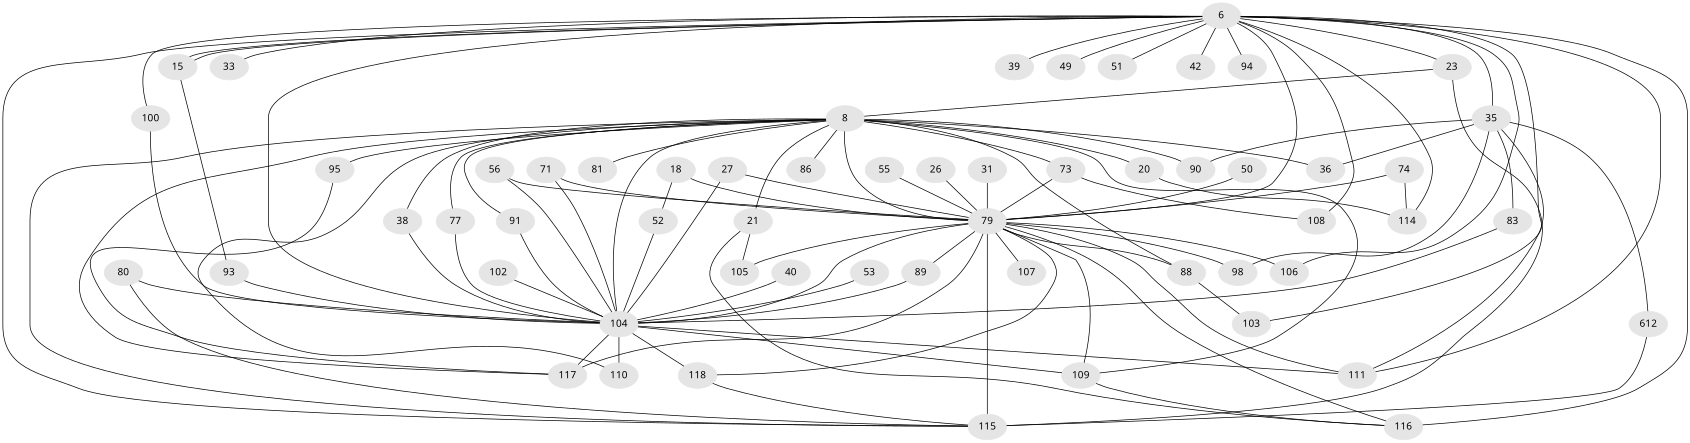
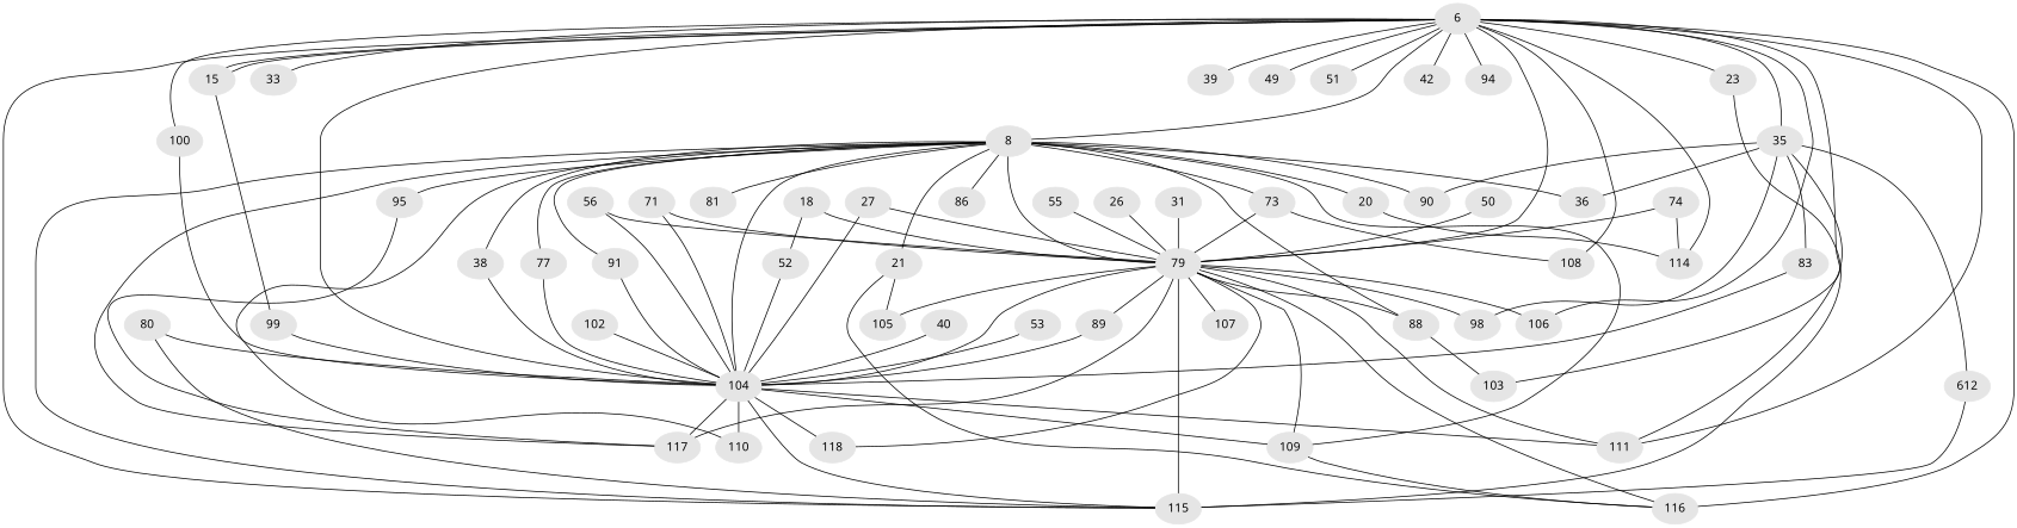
  graph {
    fontname="Noto Sans"
    node [color=gray90 fontname="Noto Sans" style=filled]
    edge [fontname="Noto Sans"]
    6 [super="+5+3"]
    8 [super="+4"]
    15
    23
    33
    35 [super="+13"]
    39
    49
    51
    79 [super="+10+47+9"]
    n11 [label=42]
    94
    100
    103
    104 [super="+65+87"]
    106 [super="+43"]
    108 [super="+99"]
    111 [super="+19+29+85"]
    114 [super="+45"]
    115 [super="+67+75+82"]
    116 [super="+113+84+97"]
    21
    36
    38
    n25 [label=20]
    73
    77
    81
    86
    88 [super="+30+37"]
    90
    91
    95 [super="+28+46+32"]
    109 [super="+78+16+60"]
    110
    117 [super="+101"]
-   93 [super="+66"]
+   93 [super="+66" label=99]
    83
    98
    n40 [label=612]
    105
    89
    107
    118
    18
    52
    26
    27
    31
    40
    50
    53 [super="+42"]
    55
    56
    71
    74
    80
    102
-   23 -- 8 [weight=6]
+   6 -- 8 [weight=6]
    6 -- 15
    6 -- 15
    6 -- 23 [weight=2]
    6 -- 33 [weight=2]
    6 -- 35 [weight=3]
    6 -- 39 [weight=2]
    6 -- 49
    6 -- 51 [weight=2]
    6 -- 79 [weight=11]
    6 -- n11 [weight=2]
    6 -- 94 [weight=2]
    6 -- 100
    6 -- 103
    6 -- 104 [weight=12]
    6 -- 106
    6 -- 108 [weight=2]
    6 -- 111
    6 -- 114 [weight=3]
    6 -- 115
    6 -- 116 [weight=5]
    8 -- 79 [weight=6]
    8 -- 104 [weight=7]
    8 -- 115 [weight=2]
    8 -- 21 [weight=2]
    8 -- 36
    8 -- 38
    8 -- n25
    8 -- 73
    8 -- 77
    8 -- 81
    8 -- 86 [weight=2]
    8 -- 88 [weight=2]
    8 -- 90
    8 -- 91
    8 -- 95 [weight=5]
    8 -- 109 [weight=4]
    8 -- 110
    8 -- 117
    15 -- 93
    23 -- 115
    35 -- 111 [weight=2]
    35 -- 36
    35 -- 90
    35 -- 83
    35 -- 98
    35 -- n40
    79 -- 104 [weight=7]
    79 -- 106
    79 -- 111 [weight=2]
    79 -- 115 [weight=5]
    79 -- 116 [weight=3]
    79 -- 88 [weight=2]
    79 -- 109
    79 -- 117 [weight=2]
    79 -- 98
    79 -- 105
    79 -- 89
    79 -- 107
    79 -- 118
    100 -- 104
    104 -- 111
-   118 -- 115
+   104 -- 115
    104 -- 109
    104 -- 110
    104 -- 117 [weight=3]
    104 -- 118
    21 -- 116
    21 -- 105
    38 -- 104
    n25 -- 114
    73 -- 79
    73 -- 108
    77 -- 104
    88 -- 103
    91 -- 104
    95 -- 117
    109 -- 116
    93 -- 104 [weight=2]
    83 -- 104
    n40 -- 115
    89 -- 104
    18 -- 79 [weight=2]
    18 -- 52
    52 -- 104
    26 -- 79 [weight=2]
    27 -- 79
    27 -- 104
    31 -- 79 [weight=2]
    40 -- 104 [weight=2]
    50 -- 79 [weight=2]
    53 -- 104 [weight=3]
    55 -- 79 [weight=2]
    56 -- 79
    56 -- 104
    71 -- 79
    71 -- 104
    74 -- 79
    74 -- 114
    80 -- 104
    80 -- 115
    102 -- 104 [weight=2]
  }
